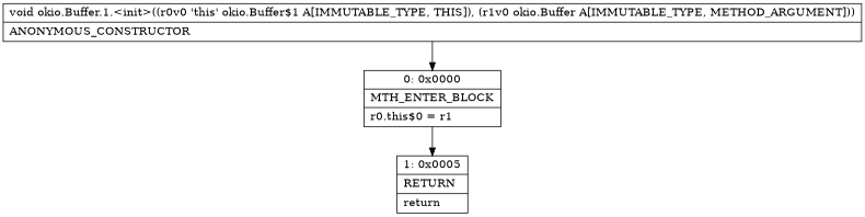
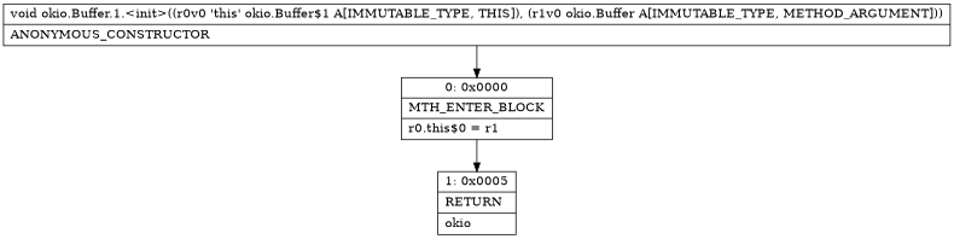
  digraph {
    node [shape=record]
    n1 [label="{0\:\ 0x0000|MTH_ENTER_BLOCK\l|r0.this$0 = r1\l}"]
-   n2 [label="{1\:\ 0x0005|RETURN\l|return\l}"]
+   n2 [label="{1\:\ 0x0005|RETURN\l|okio\l}"]
    n3 [label="{void okio.Buffer.1.\<init\>((r0v0 'this' okio.Buffer$1 A[IMMUTABLE_TYPE, THIS]), (r1v0 okio.Buffer A[IMMUTABLE_TYPE, METHOD_ARGUMENT]))  | ANONYMOUS_CONSTRUCTOR\l}"]
    n1 -> n2
    n3 -> n1
  }
